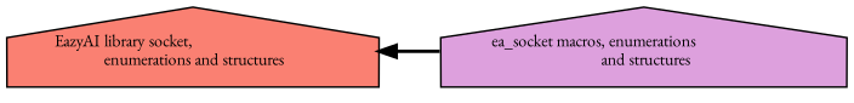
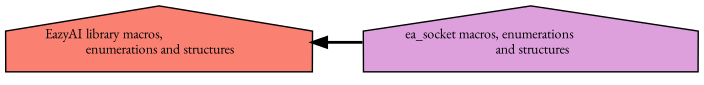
  digraph {
    rankdir=LR
    fontname="EB Garamond"
    node [color=black fontname="EB Garamond" fontsize=10 shape=house style=filled]
-   n1 [height=0.2 label="EazyAI library socket,\l enumerations and structures" width=0.4 fillcolor=salmon]
+   n1 [height=0.2 label="EazyAI library macros,\l enumerations and structures" width=0.4 fillcolor=salmon]
    n2 [fillcolor=plum fontcolor=black height=0.2 label="ea_socket macros, enumerations\l and structures" width=0.4]
    n1 -> n2 [dir=back fontname="EB Garamond" fontsize=10 labelfontname=Helvetica labelfontsize=10 shape=plaintext style=bold]
  }
